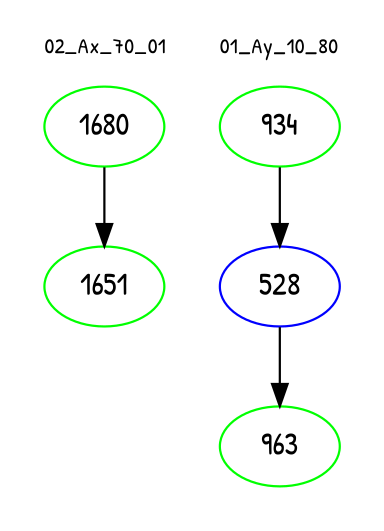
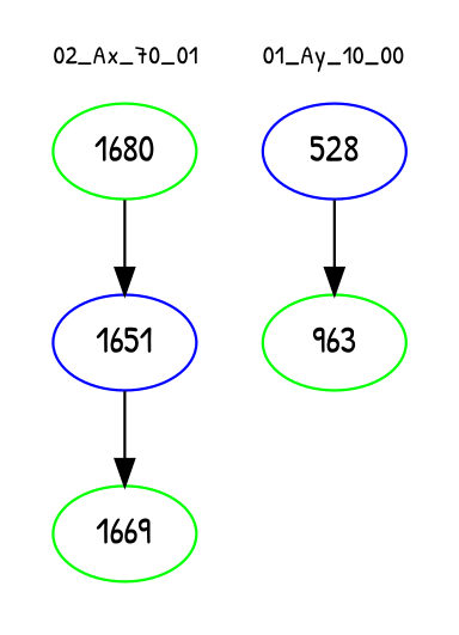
  digraph {
    fontname="Patrick Hand"
    node [color=green fontname="Patrick Hand"]
    edge [color=black fontname="Patrick Hand"]
    n1 [label=1680]
-   n2 [label=1651]
-   n4 [label=934]
+   n2 [color=blue label=1651]
+   n3 [label=1669]
    n5 [color=blue label=528]
    n6 [label=963]
    subgraph cluster_1 {
      color=white
      fontsize=10
      label="02_Ax_70_01"
      n1
      n2
+     n3
    }
    subgraph cluster_2 {
      color=white
      fontsize=10
-     label="01_Ay_10_80"
-     n4
+     label="01_Ay_10_00"
      n5
      n6
    }
    n1 -> n2
-   n4 -> n5
+   n2 -> n3
    n5 -> n6
  }
